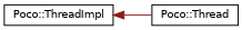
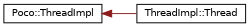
  digraph {
    rankdir=LR
    node [color=black fillcolor=white fontname=Helvetica fontsize=10 shape=record style=filled]
    n1 [height=0.2 label="Poco::ThreadImpl" width=0.4]
-   n2 [height=0.2 label="Poco::Thread" width=0.4]
+   n2 [height=0.2 label="ThreadImpl::Thread" width=0.4]
    n1 -> n2 [color=firebrick4 dir=back fontname=Helvetica fontsize=10 labelfontname=Helvetica labelfontsize=10 style=solid]
  }
